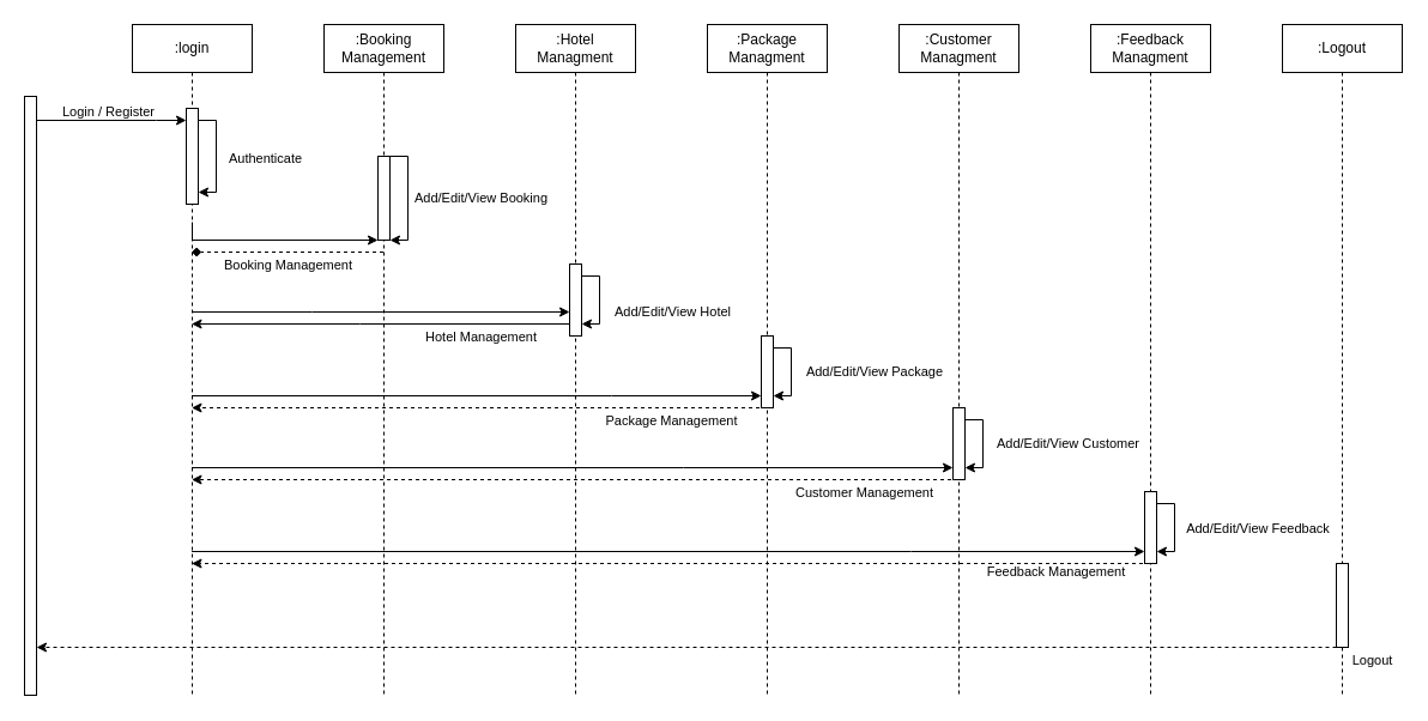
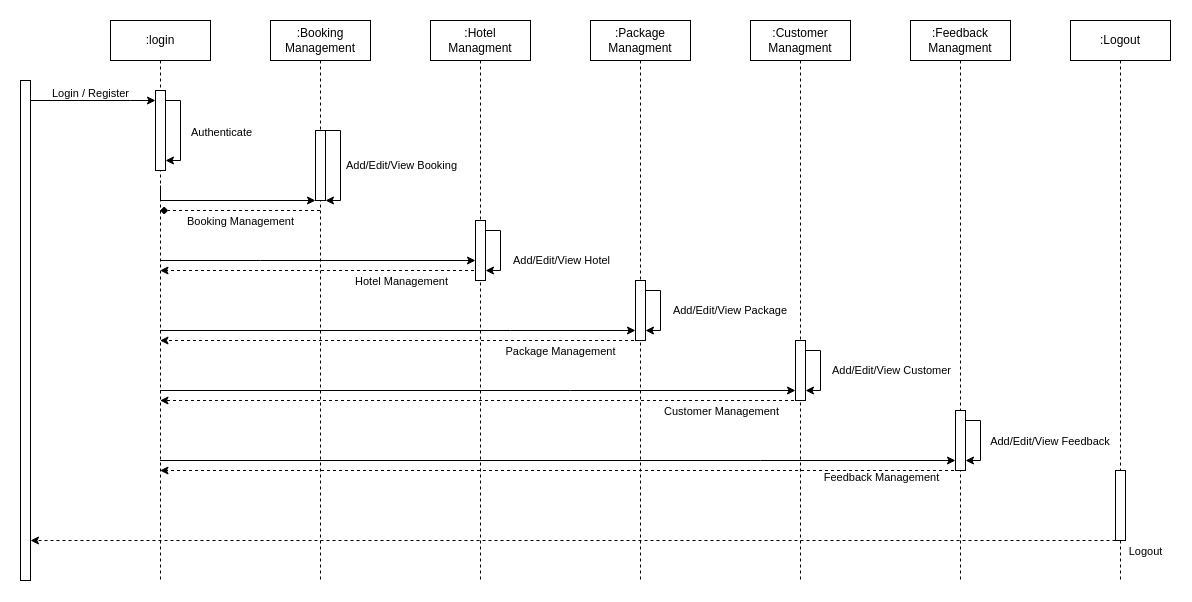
  <mxCell id="0" />
  <mxCell id="1" parent="0" />
  <mxCell id="2" style="edgeStyle=elbowEdgeStyle;rounded=0;orthogonalLoop=1;jettySize=auto;html=1;elbow=vertical;curved=0;" edge="1" parent="1" source="6" target="18"><mxGeometry relative="1" as="geometry"><Array as="points"><mxPoint x="260" y="260" /><mxPoint x="300" y="260" /><mxPoint x="260" y="270" /></Array></mxGeometry></mxCell>
  <mxCell id="3" style="edgeStyle=elbowEdgeStyle;rounded=0;orthogonalLoop=1;jettySize=auto;html=1;elbow=vertical;curved=0;" edge="1" parent="1" source="6" target="22"><mxGeometry relative="1" as="geometry"><Array as="points"><mxPoint x="510" y="330" /></Array></mxGeometry></mxCell>
  <mxCell id="4" style="edgeStyle=elbowEdgeStyle;rounded=0;orthogonalLoop=1;jettySize=auto;html=1;elbow=vertical;curved=0;" edge="1" parent="1" source="6" target="26"><mxGeometry relative="1" as="geometry"><Array as="points"><mxPoint x="570" y="390" /><mxPoint x="520" y="380" /></Array></mxGeometry></mxCell>
  <mxCell id="5" style="edgeStyle=elbowEdgeStyle;rounded=0;orthogonalLoop=1;jettySize=auto;html=1;elbow=vertical;curved=0;" edge="1" parent="1" source="6" target="30"><mxGeometry relative="1" as="geometry"><Array as="points"><mxPoint x="760" y="460" /></Array></mxGeometry></mxCell>
  <mxCell id="6" value=":login" style="shape=umlLifeline;perimeter=lifelinePerimeter;whiteSpace=wrap;html=1;container=0;dropTarget=0;collapsible=0;recursiveResize=0;outlineConnect=0;portConstraint=eastwest;newEdgeStyle={&quot;edgeStyle&quot;:&quot;elbowEdgeStyle&quot;,&quot;elbow&quot;:&quot;vertical&quot;,&quot;curved&quot;:0,&quot;rounded&quot;:0};" parent="1" vertex="1"><mxGeometry x="110" y="20" width="100" height="560" as="geometry" /></mxCell>
  <mxCell id="7" value="" style="html=1;points=[];perimeter=orthogonalPerimeter;outlineConnect=0;targetShapes=umlLifeline;portConstraint=eastwest;newEdgeStyle={&quot;edgeStyle&quot;:&quot;elbowEdgeStyle&quot;,&quot;elbow&quot;:&quot;vertical&quot;,&quot;curved&quot;:0,&quot;rounded&quot;:0};" parent="6" vertex="1"><mxGeometry x="45" y="70" width="10" height="80" as="geometry" /></mxCell>
  <mxCell id="8" style="edgeStyle=elbowEdgeStyle;rounded=0;orthogonalLoop=1;jettySize=auto;html=1;elbow=vertical;curved=0;" edge="1" parent="6" source="7" target="7"><mxGeometry relative="1" as="geometry"><Array as="points"><mxPoint x="70" y="80" /></Array></mxGeometry></mxCell>
  <mxCell id="9" value="Authenticate" style="edgeLabel;html=1;align=center;verticalAlign=middle;resizable=0;points=[];" vertex="1" connectable="0" parent="8"><mxGeometry x="-0.119" y="1" relative="1" as="geometry"><mxPoint x="39" y="6" as="offset" /></mxGeometry></mxCell>
  <mxCell id="10" style="edgeStyle=elbowEdgeStyle;rounded=0;orthogonalLoop=1;jettySize=auto;html=1;elbow=vertical;curved=0;dashed=1;endArrow=diamond;" edge="1" parent="1" source="12" target="6"><mxGeometry relative="1" as="geometry"><Array as="points"><mxPoint x="250" y="210" /></Array></mxGeometry></mxCell>
  <mxCell id="11" value="Booking Management" style="edgeLabel;html=1;align=center;verticalAlign=middle;resizable=0;points=[];" vertex="1" connectable="0" parent="10"><mxGeometry x="0.171" y="3" relative="1" as="geometry"><mxPoint x="14" y="7" as="offset" /></mxGeometry></mxCell>
  <mxCell id="12" value=":Booking Management" style="shape=umlLifeline;perimeter=lifelinePerimeter;whiteSpace=wrap;html=1;container=0;dropTarget=0;collapsible=0;recursiveResize=0;outlineConnect=0;portConstraint=eastwest;newEdgeStyle={&quot;edgeStyle&quot;:&quot;elbowEdgeStyle&quot;,&quot;elbow&quot;:&quot;vertical&quot;,&quot;curved&quot;:0,&quot;rounded&quot;:0};" parent="1" vertex="1"><mxGeometry x="270" y="20" width="100" height="560" as="geometry" /></mxCell>
  <mxCell id="13" value="" style="html=1;points=[];perimeter=orthogonalPerimeter;outlineConnect=0;targetShapes=umlLifeline;portConstraint=eastwest;newEdgeStyle={&quot;edgeStyle&quot;:&quot;elbowEdgeStyle&quot;,&quot;elbow&quot;:&quot;vertical&quot;,&quot;curved&quot;:0,&quot;rounded&quot;:0};" parent="12" vertex="1"><mxGeometry x="45" y="110" width="10" height="70" as="geometry" /></mxCell>
  <mxCell id="14" style="edgeStyle=elbowEdgeStyle;rounded=0;orthogonalLoop=1;jettySize=auto;html=1;elbow=vertical;curved=0;" edge="1" parent="12" source="13" target="13"><mxGeometry relative="1" as="geometry"><Array as="points"><mxPoint x="70" y="180" /></Array></mxGeometry></mxCell>
  <mxCell id="15" value="Add/Edit/View Booking" style="edgeLabel;html=1;align=center;verticalAlign=middle;resizable=0;points=[];" vertex="1" connectable="0" parent="14"><mxGeometry x="-0.071" y="1" relative="1" as="geometry"><mxPoint x="59" y="3" as="offset" /></mxGeometry></mxCell>
- <mxCell id="16" style="edgeStyle=elbowEdgeStyle;rounded=0;orthogonalLoop=1;jettySize=auto;html=1;elbow=vertical;curved=0;dashed=0;" edge="1" parent="1" source="17" target="6"><mxGeometry relative="1" as="geometry"><Array as="points"><mxPoint x="300" y="270" /></Array></mxGeometry></mxCell>
+ <mxCell id="16" style="edgeStyle=elbowEdgeStyle;rounded=0;orthogonalLoop=1;jettySize=auto;html=1;elbow=vertical;curved=0;dashed=1;" edge="1" parent="1" source="17" target="6"><mxGeometry relative="1" as="geometry"><Array as="points"><mxPoint x="300" y="270" /></Array></mxGeometry></mxCell>
  <mxCell id="17" value=":Hotel Managment" style="shape=umlLifeline;perimeter=lifelinePerimeter;whiteSpace=wrap;html=1;container=0;dropTarget=0;collapsible=0;recursiveResize=0;outlineConnect=0;portConstraint=eastwest;newEdgeStyle={&quot;edgeStyle&quot;:&quot;elbowEdgeStyle&quot;,&quot;elbow&quot;:&quot;vertical&quot;,&quot;curved&quot;:0,&quot;rounded&quot;:0};" parent="1" vertex="1"><mxGeometry x="430" y="20" width="100" height="560" as="geometry" /></mxCell>
  <mxCell id="18" value="" style="html=1;points=[];perimeter=orthogonalPerimeter;outlineConnect=0;targetShapes=umlLifeline;portConstraint=eastwest;newEdgeStyle={&quot;edgeStyle&quot;:&quot;elbowEdgeStyle&quot;,&quot;elbow&quot;:&quot;vertical&quot;,&quot;curved&quot;:0,&quot;rounded&quot;:0};" parent="17" vertex="1"><mxGeometry x="45" y="200" width="10" height="60" as="geometry" /></mxCell>
  <mxCell id="19" style="edgeStyle=elbowEdgeStyle;rounded=0;orthogonalLoop=1;jettySize=auto;html=1;elbow=vertical;curved=0;" edge="1" parent="17" source="18" target="18"><mxGeometry relative="1" as="geometry"><Array as="points"><mxPoint x="70" y="250" /></Array></mxGeometry></mxCell>
  <mxCell id="20" style="edgeStyle=elbowEdgeStyle;rounded=0;orthogonalLoop=1;jettySize=auto;html=1;elbow=vertical;curved=0;dashed=1;" edge="1" parent="1" source="21" target="6"><mxGeometry relative="1" as="geometry"><Array as="points"><mxPoint x="350" y="340" /></Array></mxGeometry></mxCell>
  <mxCell id="21" value=":Package Managment" style="shape=umlLifeline;perimeter=lifelinePerimeter;whiteSpace=wrap;html=1;container=0;dropTarget=0;collapsible=0;recursiveResize=0;outlineConnect=0;portConstraint=eastwest;newEdgeStyle={&quot;edgeStyle&quot;:&quot;elbowEdgeStyle&quot;,&quot;elbow&quot;:&quot;vertical&quot;,&quot;curved&quot;:0,&quot;rounded&quot;:0};" parent="1" vertex="1"><mxGeometry x="590" y="20" width="100" height="560" as="geometry" /></mxCell>
  <mxCell id="22" value="" style="html=1;points=[];perimeter=orthogonalPerimeter;outlineConnect=0;targetShapes=umlLifeline;portConstraint=eastwest;newEdgeStyle={&quot;edgeStyle&quot;:&quot;elbowEdgeStyle&quot;,&quot;elbow&quot;:&quot;vertical&quot;,&quot;curved&quot;:0,&quot;rounded&quot;:0};" parent="21" vertex="1"><mxGeometry x="45" y="260" width="10" height="60" as="geometry" /></mxCell>
  <mxCell id="23" style="edgeStyle=elbowEdgeStyle;rounded=0;orthogonalLoop=1;jettySize=auto;html=1;elbow=vertical;curved=0;" edge="1" parent="21" source="22" target="22"><mxGeometry relative="1" as="geometry"><Array as="points"><mxPoint x="70" y="310" /></Array></mxGeometry></mxCell>
  <mxCell id="24" style="edgeStyle=elbowEdgeStyle;rounded=0;orthogonalLoop=1;jettySize=auto;html=1;elbow=vertical;curved=0;dashed=1;" edge="1" parent="1" source="25" target="6"><mxGeometry relative="1" as="geometry"><Array as="points"><mxPoint x="400" y="400" /></Array></mxGeometry></mxCell>
  <mxCell id="25" value=":Customer Managment" style="shape=umlLifeline;perimeter=lifelinePerimeter;whiteSpace=wrap;html=1;container=0;dropTarget=0;collapsible=0;recursiveResize=0;outlineConnect=0;portConstraint=eastwest;newEdgeStyle={&quot;edgeStyle&quot;:&quot;elbowEdgeStyle&quot;,&quot;elbow&quot;:&quot;vertical&quot;,&quot;curved&quot;:0,&quot;rounded&quot;:0};" parent="1" vertex="1"><mxGeometry x="750" y="20" width="100" height="560" as="geometry" /></mxCell>
  <mxCell id="26" value="" style="html=1;points=[];perimeter=orthogonalPerimeter;outlineConnect=0;targetShapes=umlLifeline;portConstraint=eastwest;newEdgeStyle={&quot;edgeStyle&quot;:&quot;elbowEdgeStyle&quot;,&quot;elbow&quot;:&quot;vertical&quot;,&quot;curved&quot;:0,&quot;rounded&quot;:0};" parent="25" vertex="1"><mxGeometry x="45" y="320" width="10" height="60" as="geometry" /></mxCell>
  <mxCell id="27" style="edgeStyle=elbowEdgeStyle;rounded=0;orthogonalLoop=1;jettySize=auto;html=1;elbow=vertical;curved=0;" edge="1" parent="25" source="26" target="26"><mxGeometry relative="1" as="geometry"><Array as="points"><mxPoint x="70" y="370" /></Array></mxGeometry></mxCell>
  <mxCell id="28" style="edgeStyle=elbowEdgeStyle;rounded=0;orthogonalLoop=1;jettySize=auto;html=1;elbow=vertical;curved=0;dashed=1;" edge="1" parent="1" source="29" target="6"><mxGeometry relative="1" as="geometry"><Array as="points"><mxPoint x="480" y="470" /></Array></mxGeometry></mxCell>
  <mxCell id="29" value=":Feedback Managment" style="shape=umlLifeline;perimeter=lifelinePerimeter;whiteSpace=wrap;html=1;container=0;dropTarget=0;collapsible=0;recursiveResize=0;outlineConnect=0;portConstraint=eastwest;newEdgeStyle={&quot;edgeStyle&quot;:&quot;elbowEdgeStyle&quot;,&quot;elbow&quot;:&quot;vertical&quot;,&quot;curved&quot;:0,&quot;rounded&quot;:0};" parent="1" vertex="1"><mxGeometry x="910" y="20" width="100" height="560" as="geometry" /></mxCell>
  <mxCell id="30" value="" style="html=1;points=[];perimeter=orthogonalPerimeter;outlineConnect=0;targetShapes=umlLifeline;portConstraint=eastwest;newEdgeStyle={&quot;edgeStyle&quot;:&quot;elbowEdgeStyle&quot;,&quot;elbow&quot;:&quot;vertical&quot;,&quot;curved&quot;:0,&quot;rounded&quot;:0};" parent="29" vertex="1"><mxGeometry x="45" y="390" width="10" height="60" as="geometry" /></mxCell>
  <mxCell id="31" style="edgeStyle=elbowEdgeStyle;rounded=0;orthogonalLoop=1;jettySize=auto;html=1;elbow=vertical;curved=0;" edge="1" parent="29" source="30" target="30"><mxGeometry relative="1" as="geometry"><Array as="points"><mxPoint x="70" y="440" /></Array></mxGeometry></mxCell>
  <mxCell id="32" style="edgeStyle=elbowEdgeStyle;rounded=0;orthogonalLoop=1;jettySize=auto;html=1;elbow=vertical;curved=0;" parent="1" source="34" target="7" edge="1"><mxGeometry relative="1" as="geometry"><mxPoint x="150" y="175" as="targetPoint" /><Array as="points"><mxPoint x="130" y="100" /><mxPoint x="140" y="110" /><mxPoint x="100" y="120" /><mxPoint x="90" y="160" /><mxPoint x="80" y="130" /></Array></mxGeometry></mxCell>
  <mxCell id="33" value="Login / Register" style="edgeLabel;html=1;align=center;verticalAlign=middle;resizable=0;points=[];" parent="32" vertex="1" connectable="0"><mxGeometry x="-0.052" relative="1" as="geometry"><mxPoint y="-8" as="offset" /></mxGeometry></mxCell>
  <mxCell id="34" value="" style="html=1;points=[];perimeter=orthogonalPerimeter;outlineConnect=0;targetShapes=umlLifeline;portConstraint=eastwest;newEdgeStyle={&quot;edgeStyle&quot;:&quot;elbowEdgeStyle&quot;,&quot;elbow&quot;:&quot;vertical&quot;,&quot;curved&quot;:0,&quot;rounded&quot;:0};" parent="1" vertex="1"><mxGeometry x="20" y="80" width="10" height="500" as="geometry" /></mxCell>
  <mxCell id="35" style="edgeStyle=elbowEdgeStyle;rounded=0;orthogonalLoop=1;jettySize=auto;html=1;elbow=vertical;curved=0;endArrow=none;endFill=0;startArrow=classic;startFill=1;" parent="1" source="13" edge="1"><mxGeometry relative="1" as="geometry"><mxPoint x="160" y="185" as="targetPoint" /><Array as="points"><mxPoint x="240" y="200" /></Array></mxGeometry></mxCell>
  <mxCell id="36" value=":Logout" style="shape=umlLifeline;perimeter=lifelinePerimeter;whiteSpace=wrap;html=1;container=0;dropTarget=0;collapsible=0;recursiveResize=0;outlineConnect=0;portConstraint=eastwest;newEdgeStyle={&quot;edgeStyle&quot;:&quot;elbowEdgeStyle&quot;,&quot;elbow&quot;:&quot;vertical&quot;,&quot;curved&quot;:0,&quot;rounded&quot;:0};" vertex="1" parent="1"><mxGeometry x="1070" y="20" width="100" height="560" as="geometry" /></mxCell>
  <mxCell id="37" value="Hotel Management" style="edgeLabel;html=1;align=center;verticalAlign=middle;resizable=0;points=[];" vertex="1" connectable="0" parent="1"><mxGeometry x="400.005" y="280" as="geometry" /></mxCell>
  <mxCell id="38" value="Add/Edit/View Hotel" style="edgeLabel;html=1;align=center;verticalAlign=middle;resizable=0;points=[];" vertex="1" connectable="0" parent="1"><mxGeometry x="560" y="259.995" as="geometry" /></mxCell>
  <mxCell id="39" value="Add/Edit/View&amp;nbsp;Package&amp;nbsp;" style="edgeLabel;html=1;align=center;verticalAlign=middle;resizable=0;points=[];" vertex="1" connectable="0" parent="1"><mxGeometry x="730" y="309.995" as="geometry" /></mxCell>
  <mxCell id="40" value="Package&amp;nbsp;Management" style="edgeLabel;html=1;align=center;verticalAlign=middle;resizable=0;points=[];" vertex="1" connectable="0" parent="1"><mxGeometry x="559.995" y="350" as="geometry" /></mxCell>
  <mxCell id="41" style="edgeStyle=elbowEdgeStyle;rounded=0;orthogonalLoop=1;jettySize=auto;html=1;elbow=vertical;curved=0;dashed=1;" edge="1" parent="1" source="42" target="34"><mxGeometry relative="1" as="geometry"><Array as="points"><mxPoint x="780" y="540" /></Array></mxGeometry></mxCell>
  <mxCell id="42" value="" style="html=1;points=[];perimeter=orthogonalPerimeter;outlineConnect=0;targetShapes=umlLifeline;portConstraint=eastwest;newEdgeStyle={&quot;edgeStyle&quot;:&quot;elbowEdgeStyle&quot;,&quot;elbow&quot;:&quot;vertical&quot;,&quot;curved&quot;:0,&quot;rounded&quot;:0};" vertex="1" parent="1"><mxGeometry x="1115" y="470" width="10" height="70" as="geometry" /></mxCell>
  <mxCell id="43" value="Add/Edit/View Customer" style="edgeLabel;html=1;align=center;verticalAlign=middle;resizable=0;points=[];" vertex="1" connectable="0" parent="1"><mxGeometry x="890" y="369.995" as="geometry" /></mxCell>
  <mxCell id="44" value="Add/Edit/View&amp;nbsp;Feedback&amp;nbsp;" style="edgeLabel;html=1;align=center;verticalAlign=middle;resizable=0;points=[];" vertex="1" connectable="0" parent="1"><mxGeometry x="1050" y="440.005" as="geometry" /></mxCell>
  <mxCell id="45" value="Customer Management" style="edgeLabel;html=1;align=center;verticalAlign=middle;resizable=0;points=[];" vertex="1" connectable="0" parent="1"><mxGeometry x="720.005" y="410" as="geometry" /></mxCell>
  <mxCell id="46" value="Feedback&amp;nbsp;Management" style="edgeLabel;html=1;align=center;verticalAlign=middle;resizable=0;points=[];" vertex="1" connectable="0" parent="1"><mxGeometry x="870.005" y="480" as="geometry"><mxPoint x="10" y="-4" as="offset" /></mxGeometry></mxCell>
  <mxCell id="47" value="Logout" style="edgeLabel;html=1;align=center;verticalAlign=middle;resizable=0;points=[];" vertex="1" connectable="0" parent="1"><mxGeometry x="1160" y="540.005" as="geometry"><mxPoint x="-16" y="10" as="offset" /></mxGeometry></mxCell>
